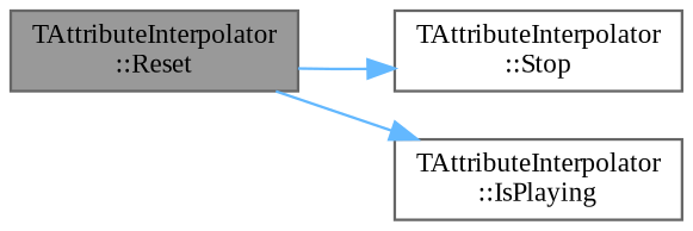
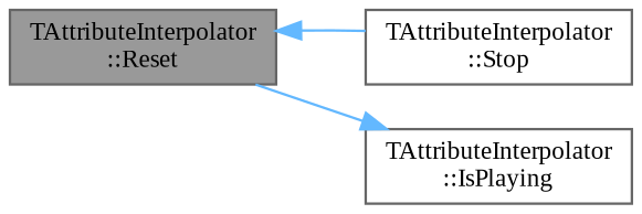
  digraph {
    fontname="Liberation Serif"
    rankdir=LR
    node [color=grey40 fillcolor=white fontname="Liberation Serif" fontsize=10 shape=box style=filled]
    edge [color=steelblue1 fontname="Liberation Serif" fontsize=10 labelfontname=Helvetica labelfontsize=10 style=solid]
    n1 [color=gray40 fillcolor=grey60 fontcolor=black height=0.2 label="TAttributeInterpolator\l::Reset" width=0.4]
    n2 [height=0.2 label="TAttributeInterpolator\l::Stop" width=0.4]
    n3 [height=0.2 label="TAttributeInterpolator\l::IsPlaying" width=0.4]
-   n1 -> n2
+   n2 -> n1
    n1 -> n3
  }
